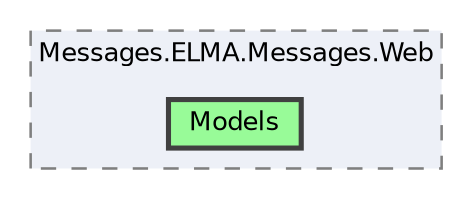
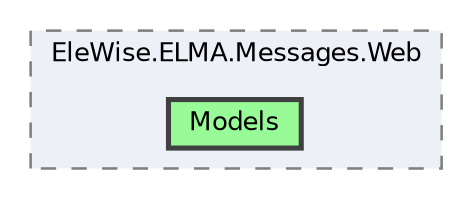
  digraph {
    compound=true
    n1 [color=grey25 fillcolor=palegreen fontname=Helvetica fontsize=10 height=0.2 label=Models shape=box style="filled,bold" width=0.4]
    subgraph cluster_1 {
      bgcolor="#edf0f7"
      fontname=Helvetica
      fontsize=10
-     label="Messages.ELMA.Messages.Web"
+     label="EleWise.ELMA.Messages.Web"
      pencolor=grey50
      style="filled,dashed"
      n1
    }
  }
